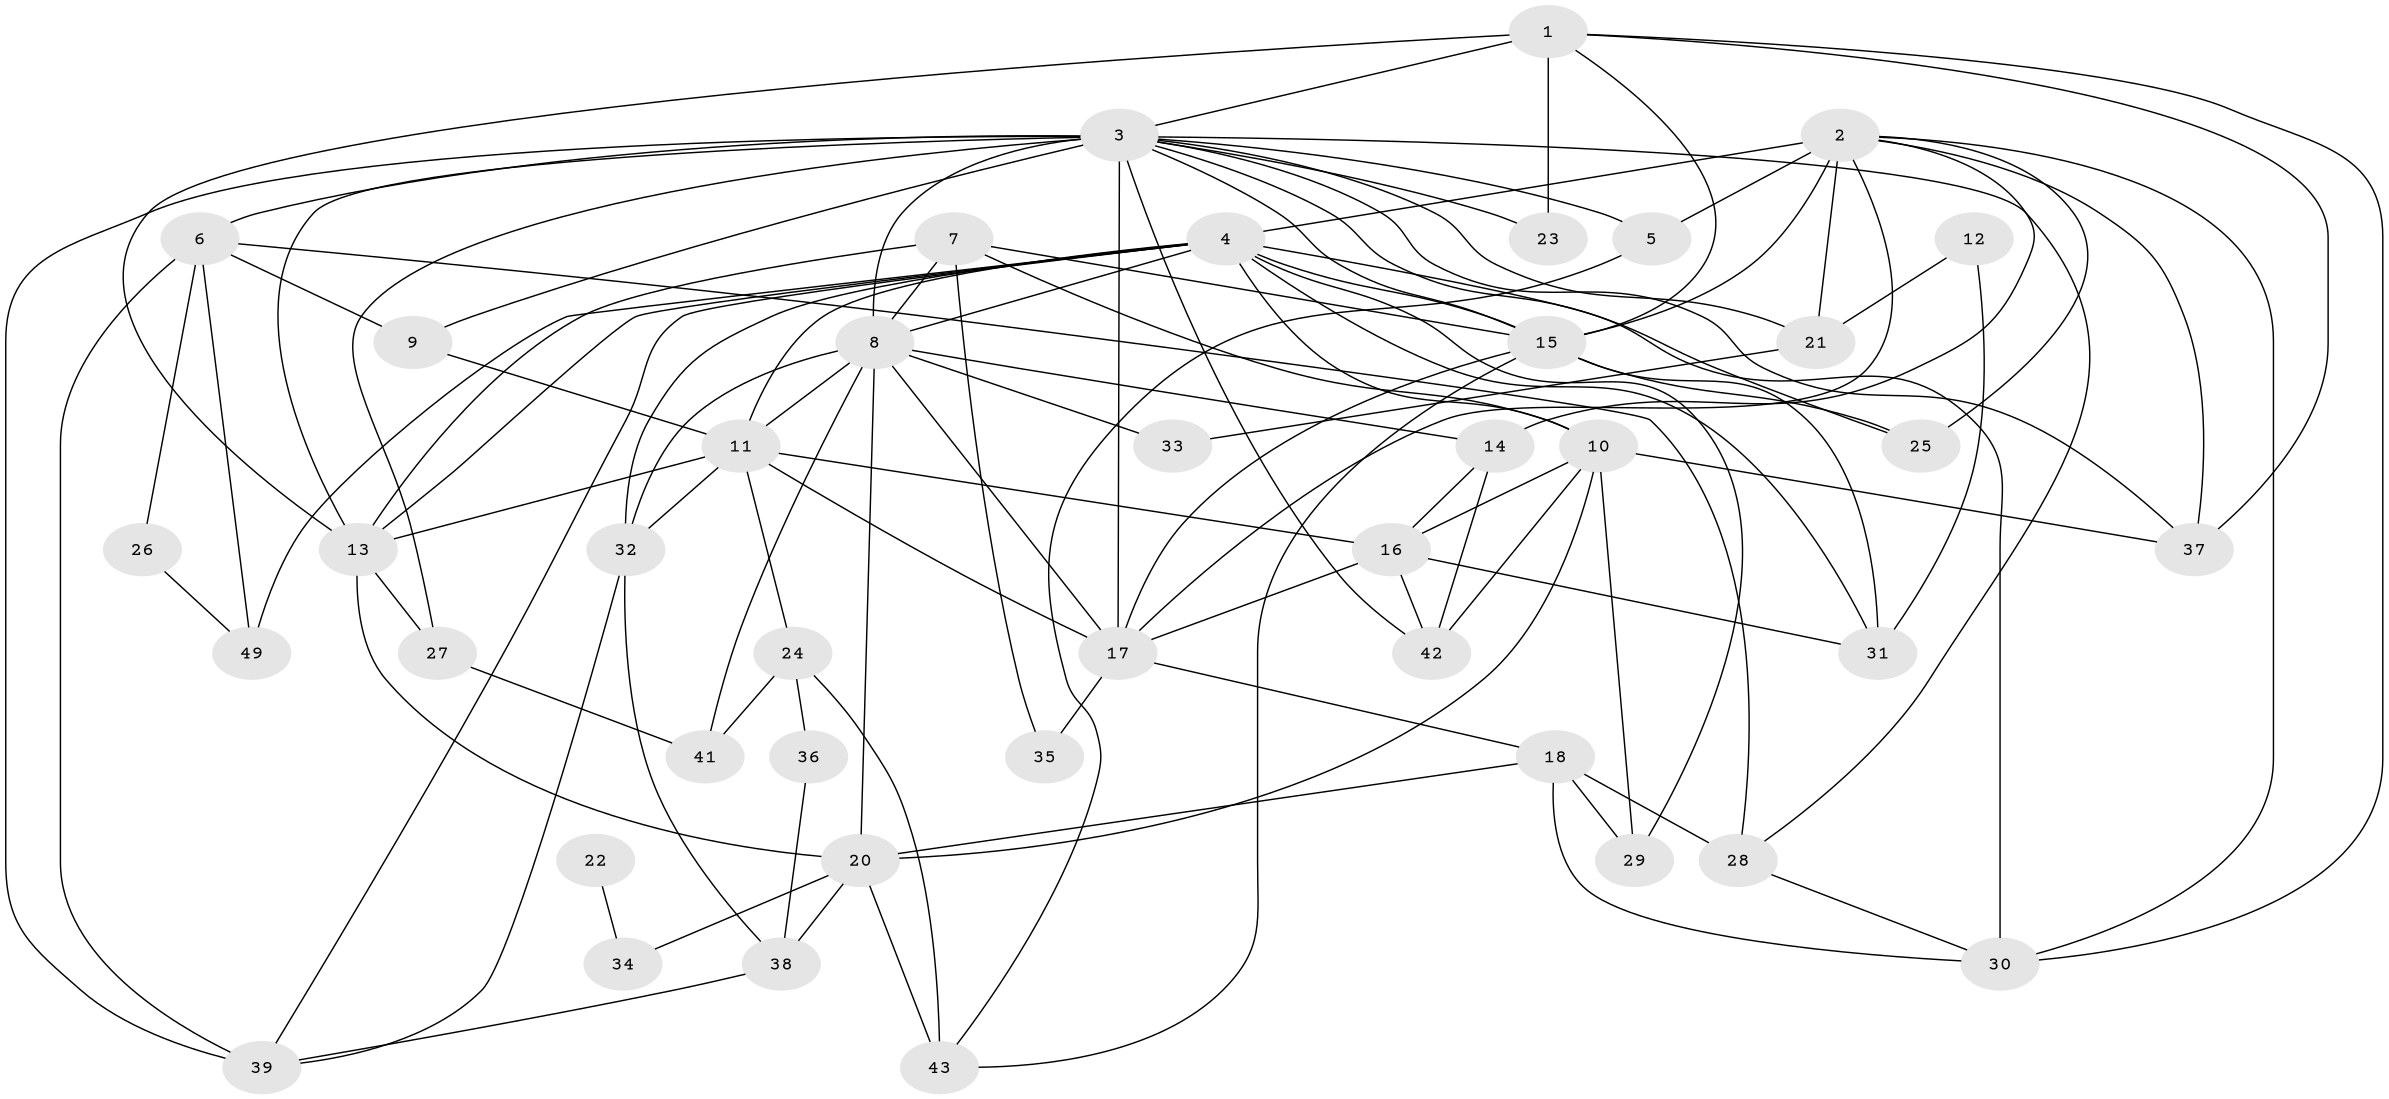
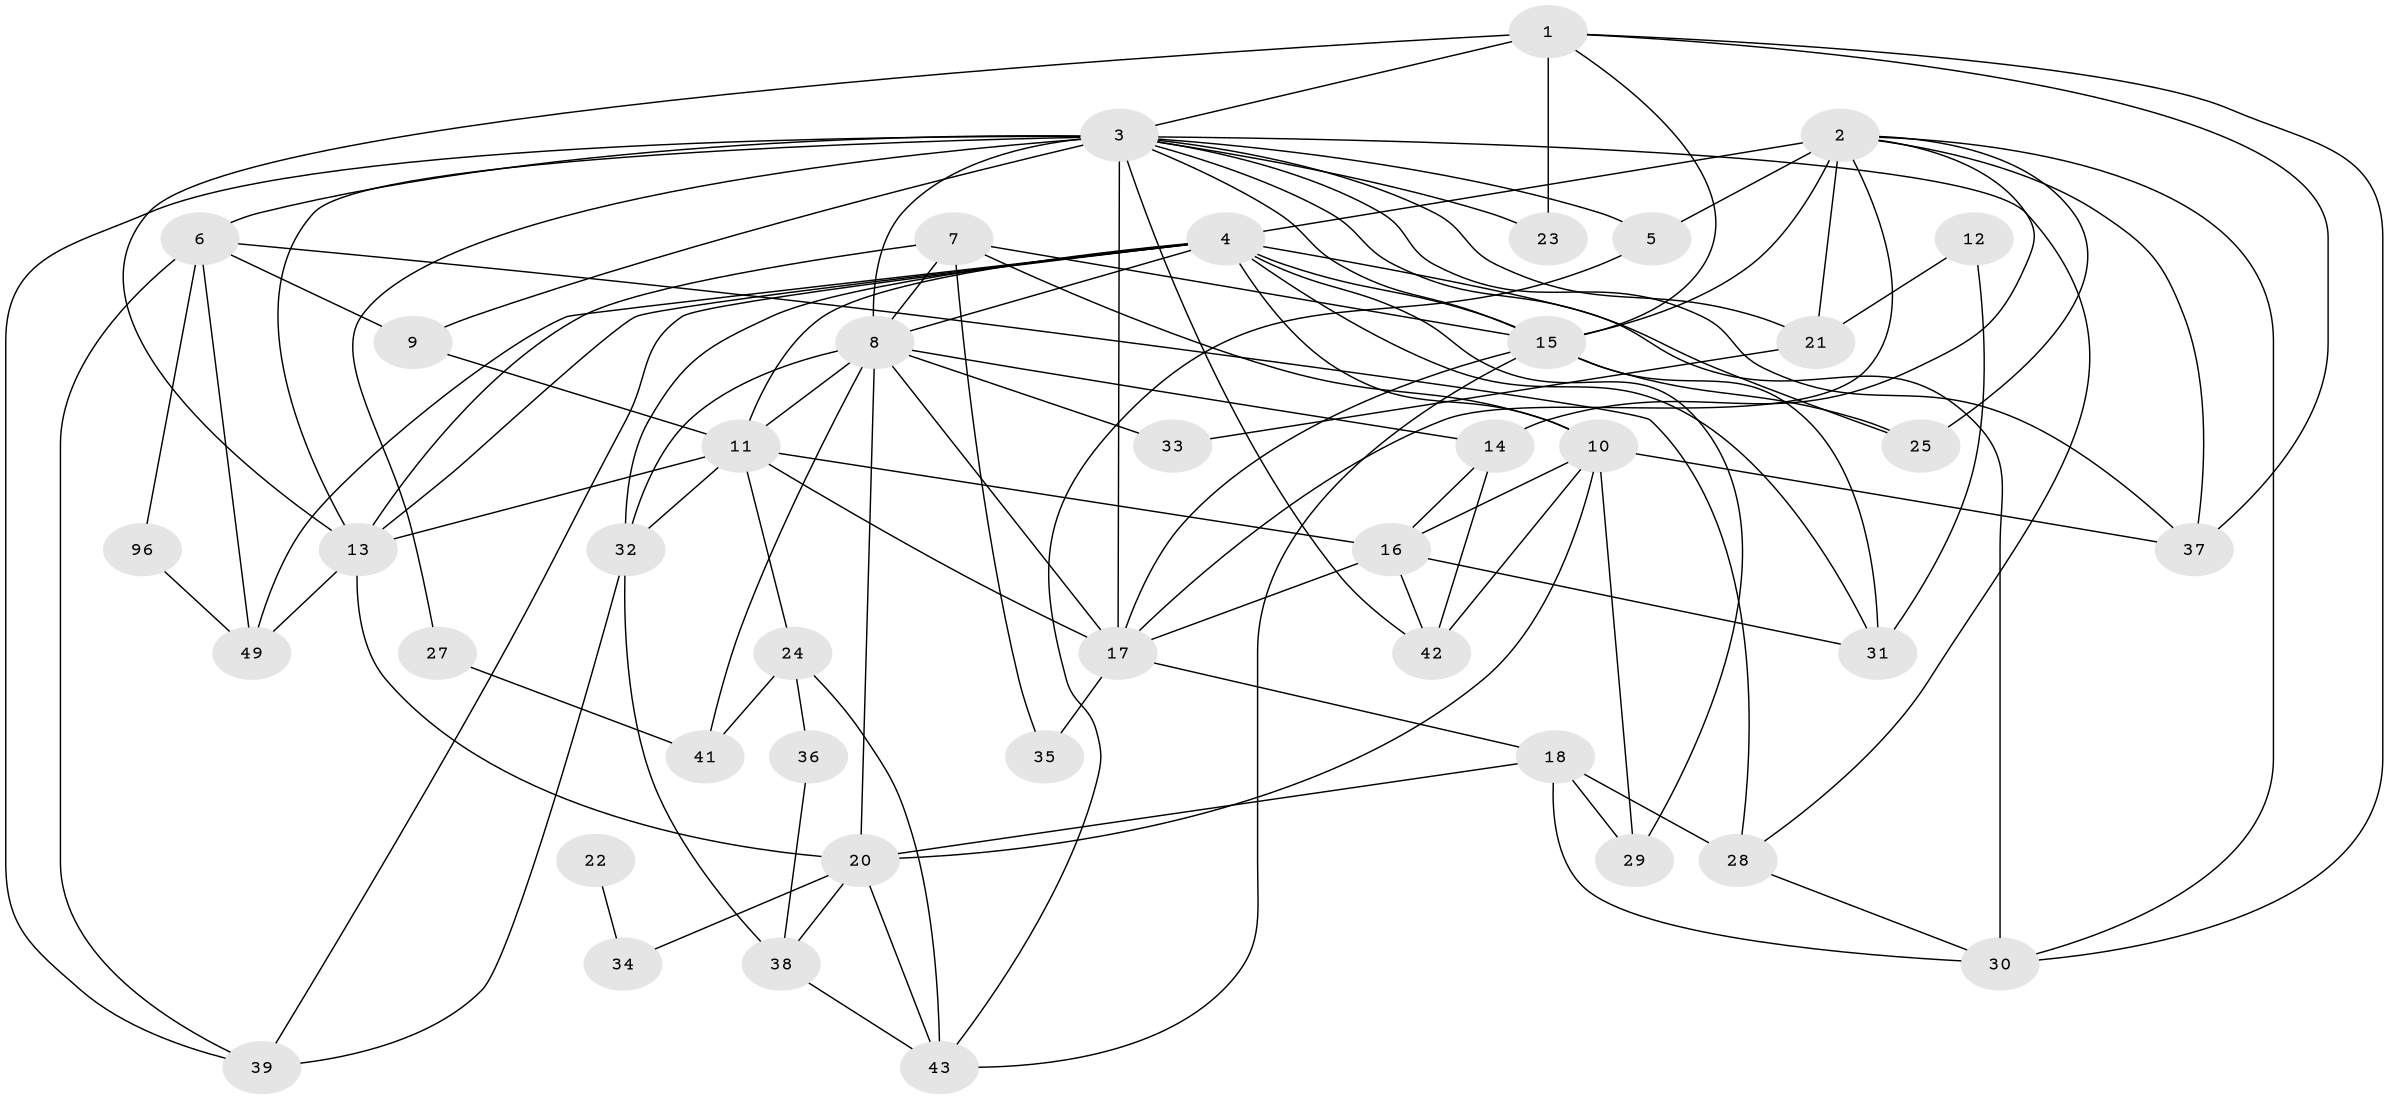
  graph {
    fontname="Courier Prime"
    node [color=gray90 fontname="Courier Prime" style=filled]
    edge [fontname="Courier Prime" weight=1.0]
    1
    3
    13
    15
    23
    30
    37
    5
    17
    21
    25
    6
    8
    9
    27
    28
    39
    42
    n19 [label=49]
    20
    31
    43
    2
    4
    14
    10
    11
    29
    32
    16
    35
    18
    33
-   26
+   26 [label=96]
    41
    24
    38
    7
    34
    36
    12
    22
    1 -- 3 [weight=2.0]
    1 -- 13
    1 -- 15
    1 -- 23
    1 -- 30
    1 -- 37
    3 -- 13 [weight=2.0]
    3 -- 15
    3 -- 23
    3 -- 37
    3 -- 5
    3 -- 17
    3 -- 21
    3 -- 25
    3 -- 6
    3 -- 8 [weight=2.0]
    3 -- 9
    3 -- 27
    3 -- 28
    3 -- 39 [weight=2.0]
    3 -- 42
-   13 -- 27
+   13 -- n19
    13 -- 20
    15 -- 17
    15 -- 25
    15 -- 31
    15 -- 43
    5 -- 43
    17 -- 35
    17 -- 18
    21 -- 33
    6 -- 9
    6 -- 28 [weight=2.0]
    6 -- 39
    6 -- n19
    6 -- 26
    8 -- 17
    8 -- 20 [weight=2.0]
    8 -- 14
    8 -- 11
    8 -- 32
    8 -- 33
    8 -- 41 [weight=2.0]
    9 -- 11
    27 -- 41
    28 -- 30
    20 -- 43
    20 -- 38
    20 -- 34
    2 -- 15 [weight=2.0]
    2 -- 30
    2 -- 37
    2 -- 5 [weight=2.0]
    2 -- 17
    2 -- 21
    2 -- 25
    2 -- 4
    2 -- 14
    4 -- 13
    4 -- 15
    4 -- 30
    4 -- 8 [weight=2.0]
    4 -- 39
    4 -- n19
    4 -- 31
    4 -- 10
    4 -- 11
    4 -- 29
    4 -- 32
    14 -- 42
    14 -- 16
    10 -- 37
    10 -- 42
    10 -- 20 [weight=2.0]
    10 -- 29 [weight=3.0]
    10 -- 16
    11 -- 13
    11 -- 17 [weight=2.0]
    11 -- 32
    11 -- 16
    11 -- 24
    32 -- 39
    32 -- 38
    16 -- 17
    16 -- 42
    16 -- 31
    18 -- 30
    18 -- 28
    18 -- 20
    18 -- 29
    26 -- n19
    24 -- 43
    24 -- 41
    24 -- 36
-   38 -- 39
+   38 -- 43
    7 -- 13
    7 -- 15
    7 -- 8
    7 -- 10
    7 -- 35
    36 -- 38
    12 -- 21
    12 -- 31
    22 -- 34
  }
